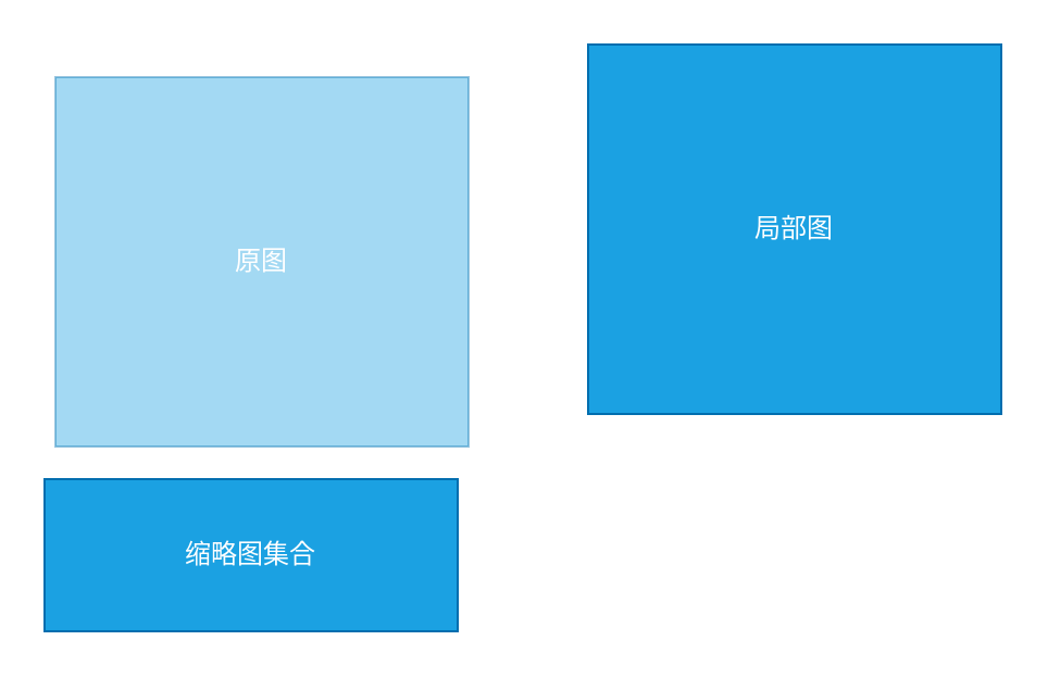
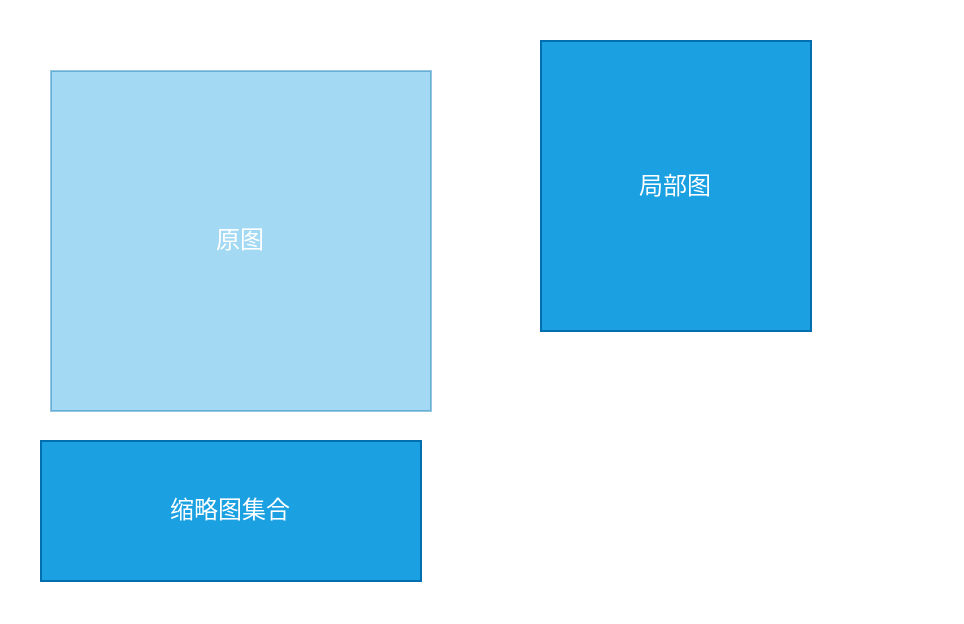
  <mxCell id="0" />
  <mxCell id="1" parent="0" />
  <mxCell id="2" value="原图" style="rounded=0;whiteSpace=wrap;html=1;fillColor=#1ba1e2;fontColor=#ffffff;strokeColor=#006EAF;opacity=40;" vertex="1" parent="1"><mxGeometry x="25" y="35" width="190" height="170" as="geometry" /></mxCell>
- <mxCell id="3" value="局部图" style="rounded=0;whiteSpace=wrap;html=1;fillColor=#1ba1e2;fontColor=#ffffff;strokeColor=#006EAF;" vertex="1" parent="1"><mxGeometry x="270" y="20" width="190" height="170" as="geometry" /></mxCell>
+ <mxCell id="3" value="局部图" style="rounded=0;whiteSpace=wrap;html=1;fillColor=#1ba1e2;fontColor=#ffffff;strokeColor=#006EAF;" vertex="1" parent="1"><mxGeometry x="270" y="20" width="135" height="145" as="geometry" /></mxCell>
  <mxCell id="4" value="缩略图集合" style="rounded=0;whiteSpace=wrap;html=1;fillColor=#1ba1e2;fontColor=#ffffff;strokeColor=#006EAF;" vertex="1" parent="1"><mxGeometry x="20" y="220" width="190" height="70" as="geometry" /></mxCell>
